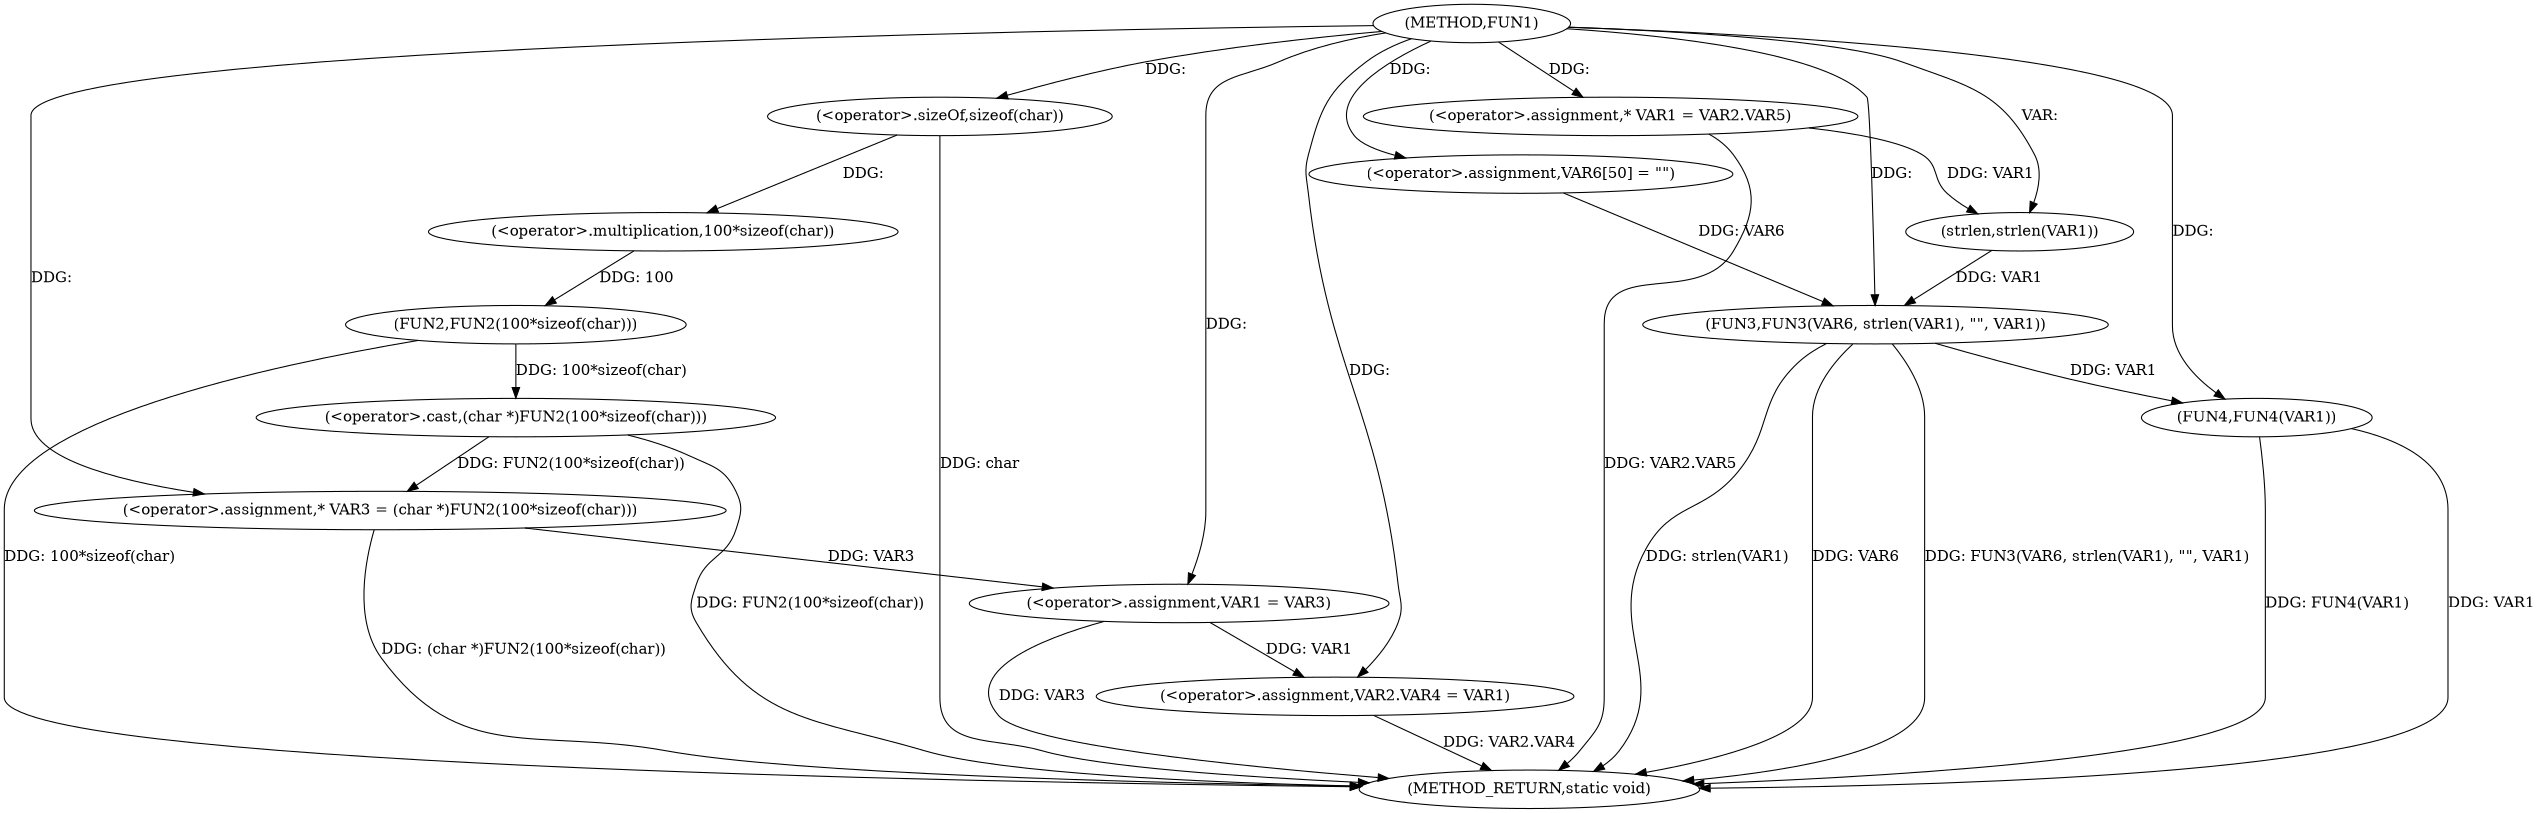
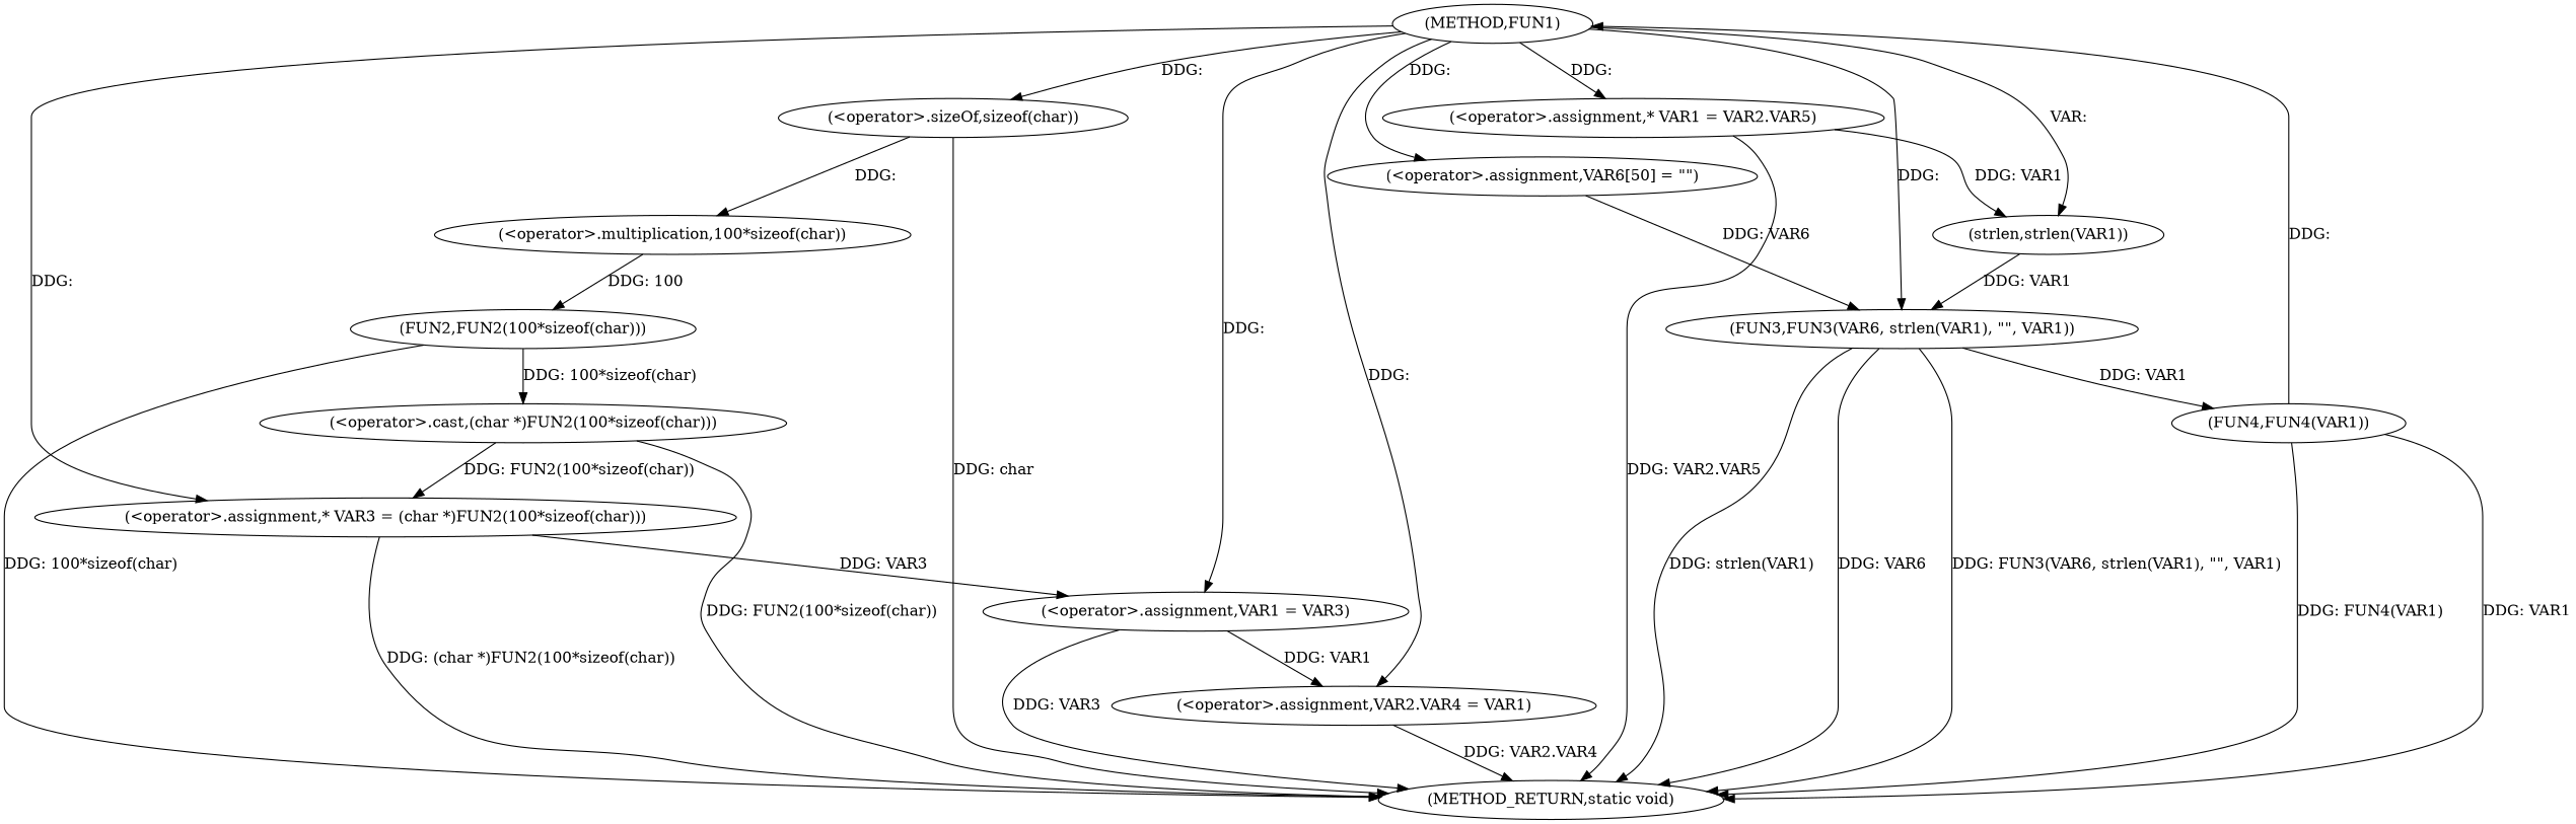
  digraph {
    n1 [label="(METHOD,FUN1)"]
    n2 [label="(<operator>.assignment,* VAR3 = (char *)FUN2(100*sizeof(char)))"]
    n3 [label="(<operator>.sizeOf,sizeof(char))"]
    n4 [label="(<operator>.assignment,VAR1 = VAR3)"]
    n5 [label="(<operator>.assignment,VAR2.VAR4 = VAR1)"]
    n6 [label="(<operator>.assignment,* VAR1 = VAR2.VAR5)"]
    n7 [label="(<operator>.assignment,VAR6[50] = \"\")"]
    n8 [label="(FUN3,FUN3(VAR6, strlen(VAR1), \"\", VAR1))"]
    n9 [label="(strlen,strlen(VAR1))"]
    n10 [label="(FUN4,FUN4(VAR1))"]
    n11 [label="(METHOD_RETURN,static void)"]
    n12 [label="(<operator>.multiplication,100*sizeof(char))"]
    n13 [label="(FUN2,FUN2(100*sizeof(char)))"]
    n14 [label="(<operator>.cast,(char *)FUN2(100*sizeof(char)))"]
    n1 -> n2 [label="DDG: "]
    n1 -> n3 [label="DDG: "]
    n1 -> n4 [label="DDG: "]
    n1 -> n5 [label="DDG: "]
    n1 -> n6 [label="DDG: "]
    n1 -> n7 [label="DDG: "]
    n1 -> n8 [label="DDG: "]
    n1 -> n9 [label="VAR: "]
-   n1 -> n10 [label="DDG: "]
+   n10 -> n1 [label="DDG: "]
    n2 -> n4 [label="DDG: VAR3"]
    n2 -> n11 [label="DDG: (char *)FUN2(100*sizeof(char))"]
    n3 -> n11 [label="DDG: char"]
    n3 -> n12 [label="DDG: "]
    n4 -> n5 [label="DDG: VAR1"]
    n4 -> n11 [label="DDG: VAR3"]
    n5 -> n11 [label="DDG: VAR2.VAR4"]
    n6 -> n9 [label="DDG: VAR1"]
    n6 -> n11 [label="DDG: VAR2.VAR5"]
    n7 -> n8 [label="DDG: VAR6"]
    n8 -> n10 [label="DDG: VAR1"]
    n8 -> n11 [label="DDG: FUN3(VAR6, strlen(VAR1), \"\", VAR1)"]
    n8 -> n11 [label="DDG: strlen(VAR1)"]
    n8 -> n11 [label="DDG: VAR6"]
    n9 -> n8 [label="DDG: VAR1"]
    n10 -> n11 [label="DDG: VAR1"]
    n10 -> n11 [label="DDG: FUN4(VAR1)"]
    n12 -> n13 [label="DDG: 100"]
    n13 -> n11 [label="DDG: 100*sizeof(char)"]
    n13 -> n14 [label="DDG: 100*sizeof(char)"]
    n14 -> n2 [label="DDG: FUN2(100*sizeof(char))"]
    n14 -> n11 [label="DDG: FUN2(100*sizeof(char))"]
  }
